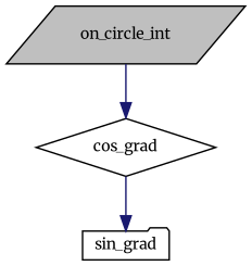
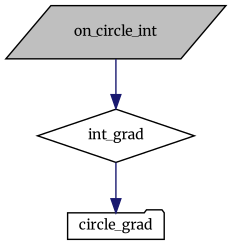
  digraph {
    fontname=Merriweather
    rankdir=TB
    node [color=black fillcolor=white fontname=Merriweather fontsize=10 style=filled]
    edge [color=midnightblue fontname=Merriweather fontsize=10 labelfontname=Helvetica labelfontsize=10 style=solid]
    n1 [fillcolor=grey75 fontcolor=black height=0.2 label=on_circle_int shape=parallelogram width=0.4]
-   n2 [height=0.2 label=cos_grad shape=diamond width=0.4]
-   n3 [height=0.2 label=sin_grad shape=folder width=0.4]
+   n2 [height=0.2 label=int_grad shape=diamond width=0.4]
+   n3 [height=0.2 label=circle_grad shape=folder width=0.4]
    n1 -> n2
    n2 -> n3
  }
